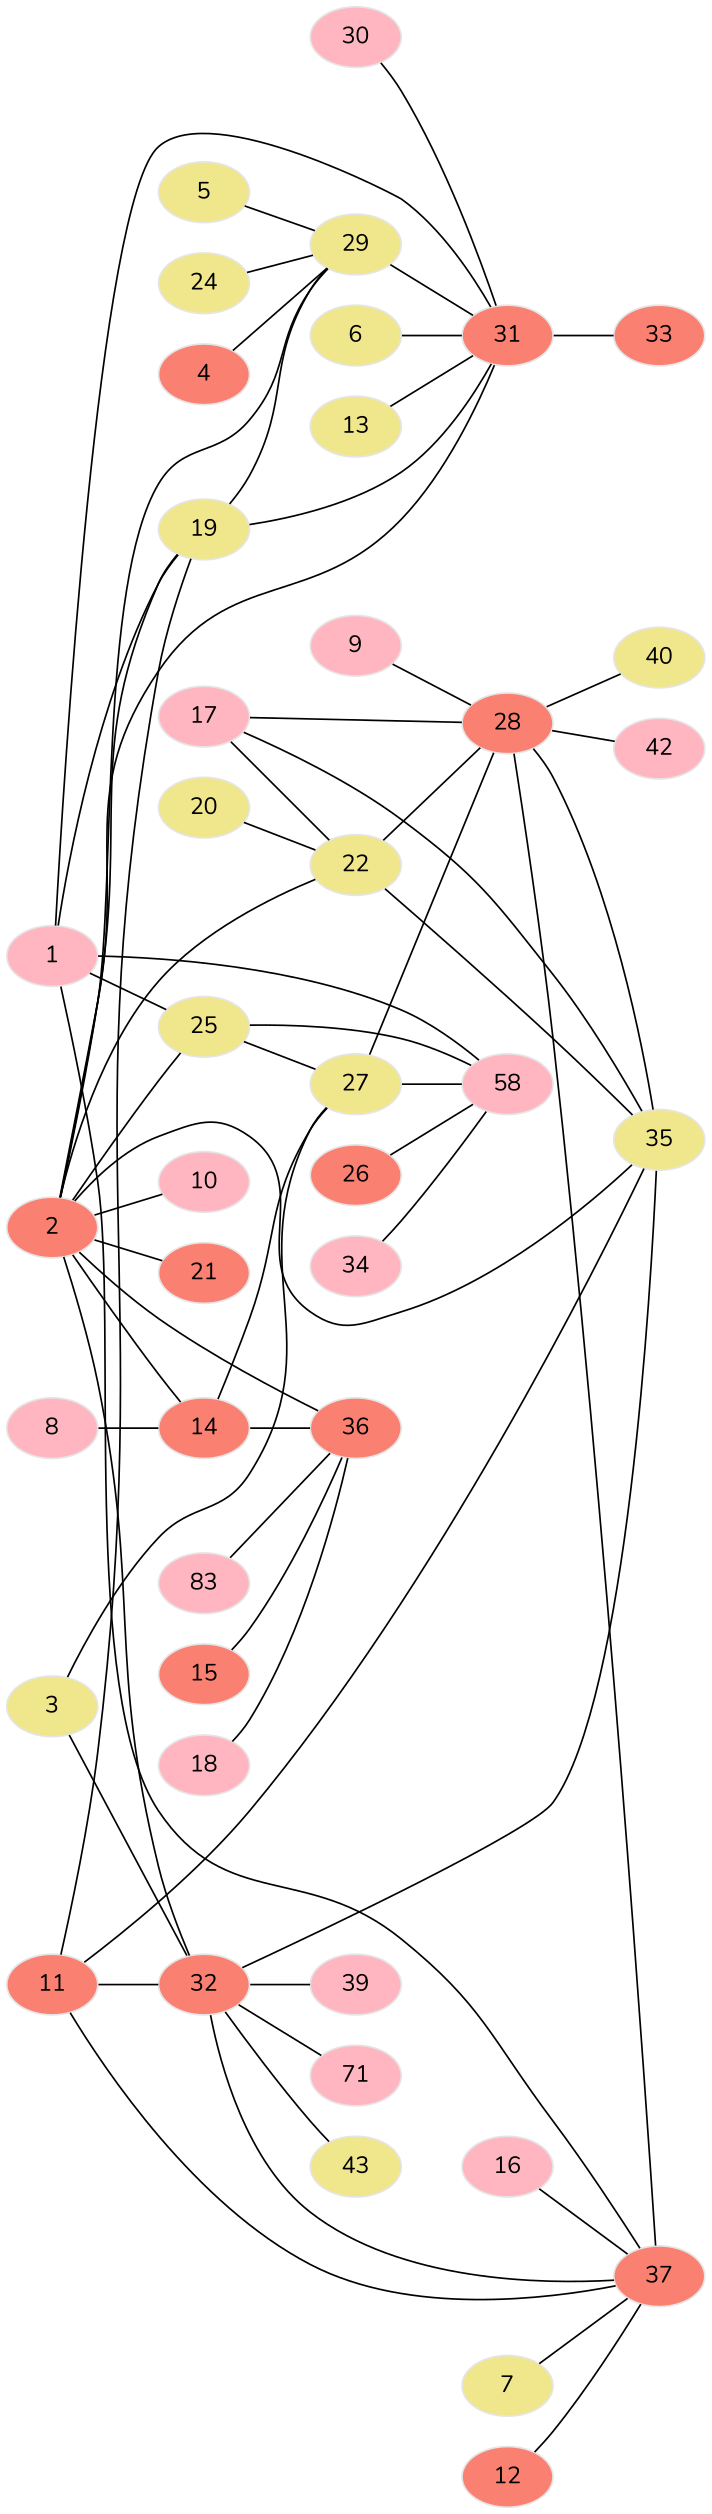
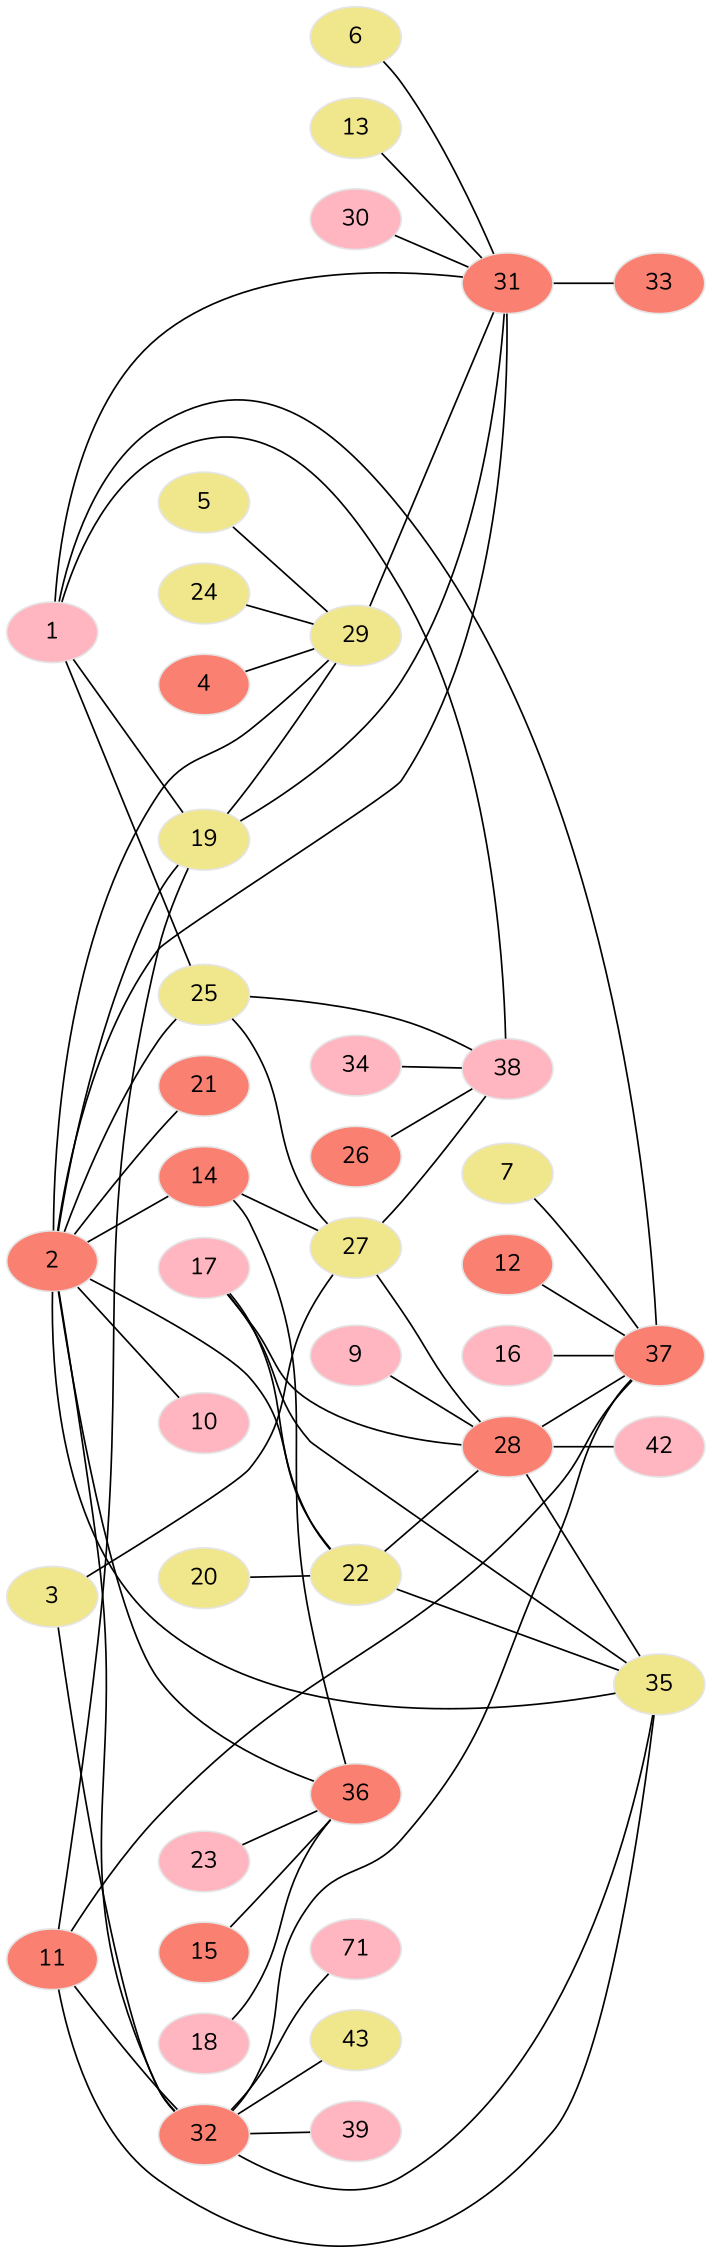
  graph {
    fontname=Nunito
    rankdir=LR
    node [color=gray90 fillcolor=khaki fontname=Nunito style=filled]
    edge [fontname=Nunito weight=1.0]
    1 [fillcolor=lightpink]
    19
    31 [fillcolor=salmon]
    37 [fillcolor=salmon]
-   38 [fillcolor=lightpink label=58]
+   38 [fillcolor=lightpink]
    25
    29
    27
    28 [fillcolor=salmon]
    33 [fillcolor=salmon]
    2 [fillcolor=salmon]
    10 [fillcolor=lightpink]
    14 [fillcolor=salmon]
    21 [fillcolor=salmon]
    22
    32 [fillcolor=salmon]
    35
    36 [fillcolor=salmon]
    39 [fillcolor=lightpink]
    n20 [fillcolor=lightpink label=71]
    43
    3
    4 [fillcolor=salmon]
    5
    6
    7
-   8 [fillcolor=lightpink]
    9 [fillcolor=lightpink]
-   40
    42 [fillcolor=lightpink]
    11 [fillcolor=salmon]
    12 [fillcolor=salmon]
    13
    15 [fillcolor=salmon]
    16 [fillcolor=lightpink]
    17 [fillcolor=lightpink]
    18 [fillcolor=lightpink]
    20
-   23 [fillcolor=lightpink label=83]
+   23 [fillcolor=lightpink]
    24
    26 [fillcolor=salmon]
    30 [fillcolor=lightpink]
    34 [fillcolor=lightpink]
    1 -- 19
    1 -- 31
    1 -- 37
    1 -- 38
    1 -- 25 [weight=2.0]
    19 -- 31
    19 -- 29
    31 -- 33
    25 -- 38
    25 -- 27
    29 -- 31
    27 -- 38 [weight=2.0]
    27 -- 28
    28 -- 37
    28 -- 35
-   28 -- 40
    28 -- 42
    2 -- 19
    2 -- 31
    2 -- 25
    2 -- 29
    2 -- 10
    2 -- 14 [weight=2.0]
    2 -- 21
    2 -- 22
    2 -- 32
    2 -- 35
    2 -- 36 [weight=3.0]
    14 -- 27
    14 -- 36
    22 -- 28
    22 -- 35
    32 -- 37
    32 -- 35
    32 -- 39
    32 -- n20
    32 -- 43
    3 -- 27
    3 -- 32
    4 -- 29
    5 -- 29
    6 -- 31
    7 -- 37
-   8 -- 14
    9 -- 28
    11 -- 19
    11 -- 37 [weight=2.0]
    11 -- 32 [weight=2.0]
    11 -- 35
    12 -- 37
    13 -- 31
    15 -- 36
    16 -- 37
    17 -- 28
    17 -- 22
    17 -- 35
    18 -- 36
    20 -- 22
    23 -- 36
    24 -- 29
    26 -- 38
    30 -- 31
    34 -- 38
  }
